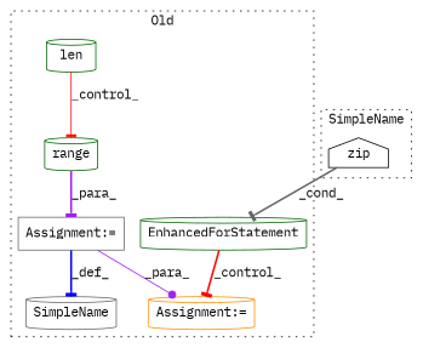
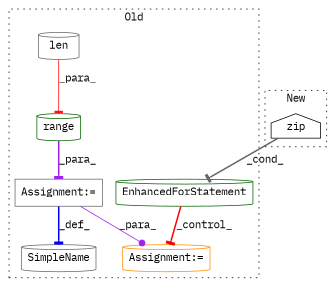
  digraph {
    fontname="IBM Plex Mono"
    node [a=32 color=gray40 fontname="IBM Plex Mono" l="4,1" s="9865,9964" shape=cylinder]
    edge [arrowhead=tee color=red fontname="IBM Plex Mono" style=bold]
-   n1 [color=darkgreen label=len s="9939,9962"]
+   n1 [label=len s="9939,9962"]
    n2 [a=7 l="53,2" label="Assignment:=" shape=box]
    n3 [a=70 color=darkgreen l="53,2" label=EnhancedForStatement]
    n4 [color=darkgreen l="6,1" label=range s="9933,9963"]
    n5 [a=7 color=darkorange l=1 label="Assignment:=" s=9978]
    n6 [a=42 l=8 label=SimpleName s=9922]
    n7 [color=black label=zip s="9684,9712" shape=house]
    subgraph cluster_1 {
      label=Old
      style=dotted
      n1
      n2
      n3
      n4
      n5
      n6
    }
    subgraph cluster_2 {
-     label=SimpleName
+     label=New
      style=dotted
      n7
    }
-   n1 -> n4 [label=_control_ style=solid]
+   n1 -> n4 [label=_para_ style=solid]
    n2 -> n5 [arrowhead=dot color=purple label=_para_ style=solid]
    n2 -> n6 [color=blue label=_def_]
    n3 -> n5 [label=_control_]
    n4 -> n2 [color=purple label=_para_]
    n7 -> n3 [color=gray40 label=_cond_]
  }
